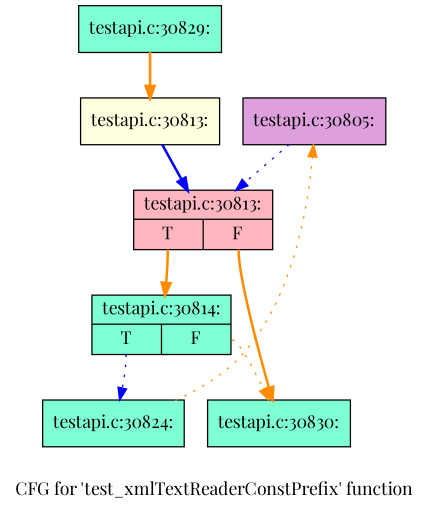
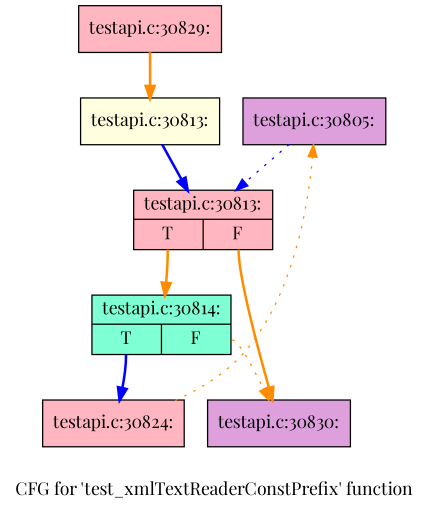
  digraph {
    fontname="Playfair Display"
    label="CFG for 'test_xmlTextReaderConstPrefix' function"
    node [fillcolor=plum fontname="Playfair Display" shape=record style=filled]
    edge [color=darkorange fontname="Playfair Display" style=dotted]
    n1 [label="{testapi.c:30805:}"]
    n2 [fillcolor=lightpink label="{testapi.c:30813:|{<s0>T|<s1>F}}"]
    n3 [fillcolor=aquamarine label="{testapi.c:30814:|{<s0>T|<s1>F}}"]
-   n4 [fillcolor=aquamarine label="{testapi.c:30830:}"]
-   n5 [fillcolor=aquamarine label="{testapi.c:30824:}"]
-   n6 [fillcolor=aquamarine label="{testapi.c:30829:}"]
+   n4 [label="{testapi.c:30830:}"]
+   n5 [fillcolor=lightpink label="{testapi.c:30824:}"]
+   n6 [fillcolor=lightpink label="{testapi.c:30829:}"]
    n7 [fillcolor=lightyellow label="{testapi.c:30813:}"]
    n1 -> n2 [color=blue]
    n2 -> n3 [style=bold tailport=s0]
    n2 -> n4 [style=bold tailport=s1]
    n3 -> n4 [tailport=s1]
-   n3 -> n5 [color=blue tailport=s0]
+   n3 -> n5 [color=blue style=bold tailport=s0]
    n5 -> n1
    n6 -> n7 [style=bold]
    n7 -> n2 [color=blue style=bold]
  }
